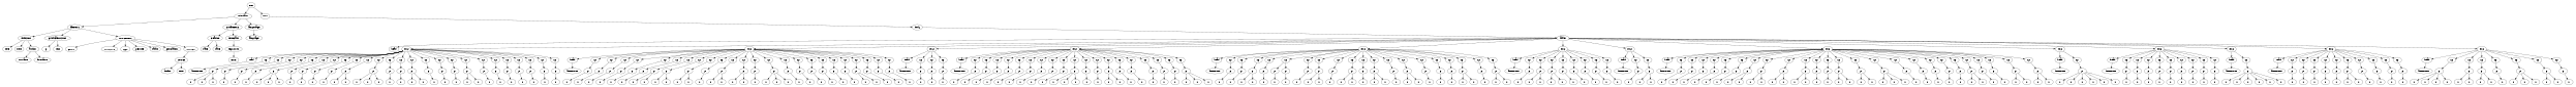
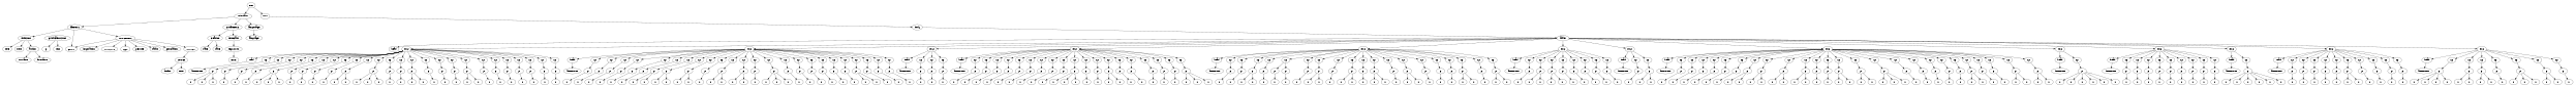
  digraph {
    n1 [label=TEI]
    n2 [label=teiHeader]
    n3 [label=text]
    n4 [label=fileDesc]
    n5 [label=profileDesc]
    n6 [label=langUsage]
    n7 [label=body]
    n8 [label=titleStmt]
    n9 [label=publicationStmt]
    n10 [label=sourceDesc]
    n11 [label=creation]
    n12 [label=textClass]
    n13 [label=title]
    n14 [label=title]
    n15 [label=author]
    n16 [label=p]
    n17 [label=idno]
    n18 [label=genre]
+   n19 [label=inspiration]
    n20 [label=structure]
    n21 [label=type]
    n22 [label=periode]
    n23 [label=taille]
    n24 [label=permalien]
    n25 [label=sources]
    n26 [label=surname]
    n27 [label=forename]
    n28 [label=source]
    n29 [label=author]
    n30 [label=text]
    n31 [label=date]
    n32 [label=date]
    n33 [label=language]
    n34 [label=keywords]
    n35 [label=term]
    n36 [label=taille1]
    n37 [label=head]
    n38 [label=div2]
    n39 [label=div2]
    n40 [label=div2]
    n41 [label=div2]
    n42 [label=div2]
    n43 [label=div2]
    n44 [label=div2]
    n45 [label=div2]
    n46 [label=div2]
    n47 [label=div2]
    n48 [label=div2]
    n49 [label=div2]
    n50 [label=div2]
    n51 [label=head]
    n52 [label=sp]
    n53 [label=sp]
    n54 [label=sp]
    n55 [label=sp]
    n56 [label=sp]
    n57 [label=sp]
    n58 [label=sp]
    n59 [label=sp]
    n60 [label=sp]
    n61 [label=sp]
    n62 [label=sp]
    n63 [label=sp]
    n64 [label=sp]
    n65 [label=sp]
    n66 [label=sp]
    n67 [label=sp]
    n68 [label=sp]
    n69 [label=sp]
    n70 [label=sp]
    n71 [label=sp]
    n72 [label=sp]
    n73 [label=sp]
    n74 [label=sp]
    n75 [label=sp]
    n76 [label=sp]
    n77 [label=head]
    n78 [label=sp]
    n79 [label=sp]
    n80 [label=sp]
    n81 [label=sp]
    n82 [label=sp]
    n83 [label=sp]
    n84 [label=sp]
    n85 [label=sp]
    n86 [label=sp]
    n87 [label=sp]
    n88 [label=sp]
    n89 [label=sp]
    n90 [label=sp]
    n91 [label=sp]
    n92 [label=sp]
    n93 [label=sp]
    n94 [label=sp]
    n95 [label=sp]
    n96 [label=sp]
    n97 [label=sp]
    n98 [label=sp]
    n99 [label=sp]
    n100 [label=sp]
    n101 [label=sp]
    n102 [label=head]
    n103 [label=sp]
    n104 [label=sp]
    n105 [label=sp]
    n106 [label=head]
    n107 [label=sp]
    n108 [label=sp]
    n109 [label=sp]
    n110 [label=sp]
    n111 [label=sp]
    n112 [label=sp]
    n113 [label=sp]
    n114 [label=sp]
    n115 [label=sp]
    n116 [label=sp]
    n117 [label=sp]
    n118 [label=sp]
    n119 [label=sp]
    n120 [label=sp]
    n121 [label=sp]
    n122 [label=sp]
    n123 [label=sp]
    n124 [label=sp]
    n125 [label=sp]
    n126 [label=head]
    n127 [label=sp]
    n128 [label=sp]
    n129 [label=sp]
    n130 [label=sp]
    n131 [label=sp]
    n132 [label=sp]
    n133 [label=sp]
    n134 [label=sp]
    n135 [label=sp]
    n136 [label=sp]
    n137 [label=sp]
    n138 [label=sp]
    n139 [label=sp]
    n140 [label=sp]
    n141 [label=sp]
    n142 [label=sp]
    n143 [label=sp]
    n144 [label=sp]
    n145 [label=sp]
    n146 [label=head]
    n147 [label=sp]
    n148 [label=sp]
    n149 [label=sp]
    n150 [label=sp]
    n151 [label=sp]
    n152 [label=sp]
    n153 [label=sp]
    n154 [label=sp]
    n155 [label=head]
    n156 [label=sp]
    n157 [label=sp]
    n158 [label=head]
    n159 [label=sp]
    n160 [label=sp]
    n161 [label=sp]
    n162 [label=sp]
    n163 [label=sp]
    n164 [label=sp]
    n165 [label=sp]
    n166 [label=sp]
    n167 [label=sp]
    n168 [label=sp]
    n169 [label=sp]
    n170 [label=sp]
    n171 [label=sp]
    n172 [label=sp]
    n173 [label=sp]
    n174 [label=sp]
    n175 [label=sp]
    n176 [label=sp]
    n177 [label=sp]
    n178 [label=sp]
    n179 [label=sp]
    n180 [label=sp]
    n181 [label=sp]
    n182 [label=sp]
    n183 [label=sp]
    n184 [label=head]
    n185 [label=sp]
    n186 [label=head]
    n187 [label=sp]
    n188 [label=sp]
    n189 [label=sp]
    n190 [label=sp]
    n191 [label=sp]
    n192 [label=sp]
    n193 [label=sp]
    n194 [label=sp]
    n195 [label=sp]
    n196 [label=head]
    n197 [label=sp]
    n198 [label=head]
    n199 [label=sp]
    n200 [label=sp]
    n201 [label=sp]
    n202 [label=sp]
    n203 [label=sp]
    n204 [label=sp]
    n205 [label=sp]
    n206 [label=sp]
    n207 [label=sp]
    n208 [label=sp]
    n209 [label=head]
    n210 [label=sp]
    n211 [label=sp]
    n212 [label=sp]
    n213 [label=sp]
    n214 [label=sp]
    n215 [label=sp]
    n216 [label=sp]
    n217 [label=listPerson]
    n218 [label=p]
    n219 [label=p]
    n220 [label=p]
    n221 [label=p]
    n222 [label=p]
    n223 [label=p]
    n224 [label=p]
    n225 [label=p]
    n226 [label=p]
    n227 [label=p]
    n228 [label=p]
    n229 [label=p]
    n230 [label=p]
    n231 [label=p]
    n232 [label=p]
    n233 [label=p]
    n234 [label=p]
    n235 [label=p]
    n236 [label=p]
    n237 [label=p]
    n238 [label=p]
    n239 [label=p]
    n240 [label=p]
    n241 [label=p]
    n242 [label=p]
    n243 [label=s]
    n244 [label=s]
    n245 [label=s]
    n246 [label=s]
    n247 [label=s]
    n248 [label=s]
    n249 [label=s]
    n250 [label=s]
    n251 [label=s]
    n252 [label=s]
    n253 [label=s]
    n254 [label=s]
    n255 [label=s]
    n256 [label=s]
    n257 [label=s]
    n258 [label=s]
    n259 [label=s]
    n260 [label=s]
    n261 [label=s]
    n262 [label=s]
    n263 [label=s]
    n264 [label=s]
    n265 [label=s]
    n266 [label=s]
    n267 [label=s]
    n268 [label=s]
    n269 [label=s]
    n270 [label=s]
    n271 [label=s]
    n272 [label=s]
    n273 [label=s]
    n274 [label=s]
    n275 [label=s]
    n276 [label=s]
    n277 [label=listPerson]
    n278 [label=p]
    n279 [label=p]
    n280 [label=p]
    n281 [label=p]
    n282 [label=p]
    n283 [label=p]
    n284 [label=p]
    n285 [label=p]
    n286 [label=p]
    n287 [label=p]
    n288 [label=p]
    n289 [label=p]
    n290 [label=p]
    n291 [label=p]
    n292 [label=p]
    n293 [label=p]
    n294 [label=p]
    n295 [label=p]
    n296 [label=p]
    n297 [label=p]
    n298 [label=p]
    n299 [label=p]
    n300 [label=p]
    n301 [label=p]
    n302 [label=s]
    n303 [label=s]
    n304 [label=s]
    n305 [label=s]
    n306 [label=s]
    n307 [label=s]
    n308 [label=s]
    n309 [label=s]
    n310 [label=s]
    n311 [label=s]
    n312 [label=s]
    n313 [label=s]
    n314 [label=s]
    n315 [label=s]
    n316 [label=s]
    n317 [label=s]
    n318 [label=s]
    n319 [label=s]
    n320 [label=s]
    n321 [label=s]
    n322 [label=s]
    n323 [label=s]
    n324 [label=s]
    n325 [label=s]
    n326 [label=s]
    n327 [label=s]
    n328 [label=s]
    n329 [label=s]
    n330 [label=s]
    n331 [label=s]
    n332 [label=s]
    n333 [label=s]
    n334 [label=listPerson]
    n335 [label=p]
    n336 [label=p]
    n337 [label=p]
    n338 [label=s]
    n339 [label=s]
    n340 [label=s]
    n341 [label=listPerson]
    n342 [label=p]
    n343 [label=p]
    n344 [label=p]
    n345 [label=p]
    n346 [label=p]
    n347 [label=p]
    n348 [label=p]
    n349 [label=p]
    n350 [label=p]
    n351 [label=p]
    n352 [label=p]
    n353 [label=p]
    n354 [label=p]
    n355 [label=p]
    n356 [label=p]
    n357 [label=p]
    n358 [label=p]
    n359 [label=p]
    n360 [label=p]
    n361 [label=s]
    n362 [label=s]
    n363 [label=s]
    n364 [label=s]
    n365 [label=s]
    n366 [label=s]
    n367 [label=s]
    n368 [label=s]
    n369 [label=s]
    n370 [label=s]
    n371 [label=s]
    n372 [label=s]
    n373 [label=s]
    n374 [label=s]
    n375 [label=s]
    n376 [label=s]
    n377 [label=s]
    n378 [label=s]
    n379 [label=s]
    n380 [label=s]
    n381 [label=s]
    n382 [label=s]
    n383 [label=s]
    n384 [label=s]
    n385 [label=listPerson]
    n386 [label=p]
    n387 [label=p]
    n388 [label=p]
    n389 [label=p]
    n390 [label=p]
    n391 [label=p]
    n392 [label=p]
    n393 [label=p]
    n394 [label=p]
    n395 [label=p]
    n396 [label=p]
    n397 [label=p]
    n398 [label=p]
    n399 [label=p]
    n400 [label=p]
    n401 [label=p]
    n402 [label=p]
    n403 [label=p]
    n404 [label=p]
    n405 [label=p]
    n406 [label=s]
    n407 [label=s]
    n408 [label=s]
    n409 [label=s]
    n410 [label=s]
    n411 [label=s]
    n412 [label=s]
    n413 [label=s]
    n414 [label=s]
    n415 [label=s]
    n416 [label=s]
    n417 [label=s]
    n418 [label=s]
    n419 [label=s]
    n420 [label=s]
    n421 [label=s]
    n422 [label=s]
    n423 [label=s]
    n424 [label=s]
    n425 [label=s]
    n426 [label=s]
    n427 [label=s]
    n428 [label=s]
    n429 [label=s]
    n430 [label=s]
    n431 [label=s]
    n432 [label=s]
    n433 [label=listPerson]
    n434 [label=p]
    n435 [label=p]
    n436 [label=p]
    n437 [label=p]
    n438 [label=p]
    n439 [label=p]
    n440 [label=p]
    n441 [label=p]
    n442 [label=s]
    n443 [label=s]
    n444 [label=s]
    n445 [label=s]
    n446 [label=s]
    n447 [label=s]
    n448 [label=s]
    n449 [label=s]
    n450 [label=s]
    n451 [label=s]
    n452 [label=listPerson]
    n453 [label=p]
    n454 [label=p]
    n455 [label=s]
    n456 [label=s]
    n457 [label=s]
    n458 [label=listPerson]
    n459 [label=p]
    n460 [label=p]
    n461 [label=p]
    n462 [label=p]
    n463 [label=p]
    n464 [label=p]
    n465 [label=p]
    n466 [label=p]
    n467 [label=p]
    n468 [label=p]
    n469 [label=p]
    n470 [label=p]
    n471 [label=p]
    n472 [label=p]
    n473 [label=p]
    n474 [label=p]
    n475 [label=p]
    n476 [label=p]
    n477 [label=p]
    n478 [label=p]
    n479 [label=p]
    n480 [label=p]
    n481 [label=p]
    n482 [label=p]
    n483 [label=p]
    n484 [label=s]
    n485 [label=s]
    n486 [label=s]
    n487 [label=s]
    n488 [label=s]
    n489 [label=s]
    n490 [label=s]
    n491 [label=s]
    n492 [label=s]
    n493 [label=s]
    n494 [label=s]
    n495 [label=s]
    n496 [label=s]
    n497 [label=s]
    n498 [label=s]
    n499 [label=s]
    n500 [label=s]
    n501 [label=s]
    n502 [label=s]
    n503 [label=s]
    n504 [label=s]
    n505 [label=s]
    n506 [label=s]
    n507 [label=s]
    n508 [label=s]
    n509 [label=s]
    n510 [label=s]
    n511 [label=s]
    n512 [label=s]
    n513 [label=s]
    n514 [label=s]
    n515 [label=s]
    n516 [label=s]
    n517 [label=s]
    n518 [label=s]
    n519 [label=s]
    n520 [label=listPerson]
    n521 [label=p]
    n522 [label=s]
    n523 [label=s]
    n524 [label=s]
    n525 [label=s]
    n526 [label=s]
    n527 [label=s]
    n528 [label=listPerson]
    n529 [label=p]
    n530 [label=p]
    n531 [label=p]
    n532 [label=p]
    n533 [label=p]
    n534 [label=p]
    n535 [label=p]
    n536 [label=p]
    n537 [label=p]
    n538 [label=s]
    n539 [label=s]
    n540 [label=s]
    n541 [label=s]
    n542 [label=s]
    n543 [label=s]
    n544 [label=s]
    n545 [label=s]
    n546 [label=s]
    n547 [label=listPerson]
    n548 [label=p]
    n549 [label=s]
    n550 [label=s]
    n551 [label=s]
    n552 [label=s]
    n553 [label=s]
    n554 [label=s]
    n555 [label=listPerson]
    n556 [label=p]
    n557 [label=p]
    n558 [label=p]
    n559 [label=p]
    n560 [label=p]
    n561 [label=p]
    n562 [label=p]
    n563 [label=p]
    n564 [label=p]
    n565 [label=p]
    n566 [label=s]
    n567 [label=s]
    n568 [label=s]
    n569 [label=s]
    n570 [label=s]
    n571 [label=s]
    n572 [label=s]
    n573 [label=s]
    n574 [label=s]
    n575 [label=s]
    n576 [label=s]
    n577 [label=listPerson]
    n578 [label=p]
    n579 [label=p]
    n580 [label=p]
    n581 [label=p]
    n582 [label=p]
    n583 [label=p]
    n584 [label=p]
    n585 [label=s]
    n586 [label=s]
    n587 [label=s]
    n588 [label=s]
    n589 [label=s]
    n590 [label=s]
    n591 [label=s]
    n592 [label=s]
    n593 [label=s]
    n594 [label=s]
    n595 [label=s]
    n596 [label=s]
    n597 [label=s]
    n598 [label=s]
    n599 [label=s]
    n1 -> n2
    n1 -> n3
    n2 -> n4
    n2 -> n5
    n2 -> n6
    n3 -> n7
    n4 -> n8
-   n4 -> n9
+   n4 -> n18
    n4 -> n10
    n5 -> n11
    n5 -> n12
    n6 -> n33
    n7 -> n36
    n8 -> n13
    n8 -> n14
    n8 -> n15
    n9 -> n16
    n9 -> n17
    n10 -> n18
+   n10 -> n19
    n10 -> n20
    n10 -> n21
    n10 -> n22
    n10 -> n23
    n10 -> n24
    n10 -> n25
    n11 -> n31
    n11 -> n32
    n12 -> n34
    n15 -> n26
    n15 -> n27
    n25 -> n28
    n28 -> n29
    n28 -> n30
    n34 -> n35
    n36 -> n37
    n36 -> n38
    n36 -> n39
    n36 -> n40
    n36 -> n41
    n36 -> n42
    n36 -> n43
    n36 -> n44
    n36 -> n45
    n36 -> n46
    n36 -> n47
    n36 -> n48
    n36 -> n49
    n36 -> n50
    n38 -> n51
    n38 -> n52
    n38 -> n53
    n38 -> n54
    n38 -> n55
    n38 -> n56
    n38 -> n57
    n38 -> n58
    n38 -> n59
    n38 -> n60
    n38 -> n61
    n38 -> n62
    n38 -> n63
    n38 -> n64
    n38 -> n65
    n38 -> n66
    n38 -> n67
    n38 -> n68
    n38 -> n69
    n38 -> n70
    n38 -> n71
    n38 -> n72
    n38 -> n73
    n38 -> n74
    n38 -> n75
    n38 -> n76
    n39 -> n77
    n39 -> n78
    n39 -> n79
    n39 -> n80
    n39 -> n81
    n39 -> n82
    n39 -> n83
    n39 -> n84
    n39 -> n85
    n39 -> n86
    n39 -> n87
    n39 -> n88
    n39 -> n89
    n39 -> n90
    n39 -> n91
    n39 -> n92
    n39 -> n93
    n39 -> n94
    n39 -> n95
    n39 -> n96
    n39 -> n97
    n39 -> n98
    n39 -> n99
    n39 -> n100
    n39 -> n101
    n40 -> n102
    n40 -> n103
    n40 -> n104
    n40 -> n105
    n41 -> n106
    n41 -> n107
    n41 -> n108
    n41 -> n109
    n41 -> n110
    n41 -> n111
    n41 -> n112
    n41 -> n113
    n41 -> n114
    n41 -> n115
    n41 -> n116
    n41 -> n117
    n41 -> n118
    n41 -> n119
    n41 -> n120
    n41 -> n121
    n41 -> n122
    n41 -> n123
    n41 -> n124
    n41 -> n125
    n42 -> n126
    n42 -> n127
    n42 -> n128
    n42 -> n129
    n42 -> n130
    n42 -> n131
    n42 -> n132
    n42 -> n133
    n42 -> n134
    n42 -> n135
    n42 -> n136
    n42 -> n137
    n42 -> n138
    n42 -> n139
    n42 -> n140
    n42 -> n141
    n42 -> n142
    n42 -> n143
    n42 -> n144
    n42 -> n145
    n43 -> n146
    n43 -> n147
    n43 -> n148
    n43 -> n149
    n43 -> n150
    n43 -> n151
    n43 -> n152
    n43 -> n153
    n43 -> n154
    n44 -> n155
    n44 -> n156
    n44 -> n157
    n45 -> n158
    n45 -> n159
    n45 -> n160
    n45 -> n161
    n45 -> n162
    n45 -> n163
    n45 -> n164
    n45 -> n165
    n45 -> n166
    n45 -> n167
    n45 -> n168
    n45 -> n169
    n45 -> n170
    n45 -> n171
    n45 -> n172
    n45 -> n173
    n45 -> n174
    n45 -> n175
    n45 -> n176
    n45 -> n177
    n45 -> n178
    n45 -> n179
    n45 -> n180
    n45 -> n181
    n45 -> n182
    n45 -> n183
    n46 -> n184
    n46 -> n185
    n47 -> n186
    n47 -> n187
    n47 -> n188
    n47 -> n189
    n47 -> n190
    n47 -> n191
    n47 -> n192
    n47 -> n193
    n47 -> n194
    n47 -> n195
    n48 -> n196
    n48 -> n197
    n49 -> n198
    n49 -> n199
    n49 -> n200
    n49 -> n201
    n49 -> n202
    n49 -> n203
    n49 -> n204
    n49 -> n205
    n49 -> n206
    n49 -> n207
    n49 -> n208
    n50 -> n209
    n50 -> n210
    n50 -> n211
    n50 -> n212
    n50 -> n213
    n50 -> n214
    n50 -> n215
    n50 -> n216
    n51 -> n217
    n52 -> n218
    n53 -> n219
    n54 -> n220
    n55 -> n221
    n56 -> n222
    n57 -> n223
    n58 -> n224
    n59 -> n225
    n60 -> n226
    n61 -> n227
    n62 -> n228
    n63 -> n229
    n64 -> n230
    n65 -> n231
    n66 -> n232
    n67 -> n233
    n68 -> n234
    n69 -> n235
    n70 -> n236
    n71 -> n237
    n72 -> n238
    n73 -> n239
    n74 -> n240
    n75 -> n241
    n76 -> n242
    n77 -> n277
    n78 -> n278
    n79 -> n279
    n80 -> n280
    n81 -> n281
    n82 -> n282
    n83 -> n283
    n84 -> n284
    n85 -> n285
    n86 -> n286
    n87 -> n287
    n88 -> n288
    n89 -> n289
    n90 -> n290
    n91 -> n291
    n92 -> n292
    n93 -> n293
    n94 -> n294
    n95 -> n295
    n96 -> n296
    n97 -> n297
    n98 -> n298
    n99 -> n299
    n100 -> n300
    n101 -> n301
    n102 -> n334
    n103 -> n335
    n104 -> n336
    n105 -> n337
    n106 -> n341
    n107 -> n342
    n108 -> n343
    n109 -> n344
    n110 -> n345
    n111 -> n346
    n112 -> n347
    n113 -> n348
    n114 -> n349
    n115 -> n350
    n116 -> n351
    n117 -> n352
    n118 -> n353
    n119 -> n354
    n120 -> n355
    n121 -> n356
    n122 -> n357
    n123 -> n358
    n124 -> n359
    n125 -> n360
    n126 -> n385
    n127 -> n386
    n128 -> n387
    n129 -> n388
    n130 -> n389
    n131 -> n390
    n131 -> n391
    n132 -> n392
    n133 -> n393
    n134 -> n394
    n135 -> n395
    n136 -> n396
    n137 -> n397
    n138 -> n398
    n139 -> n399
    n140 -> n400
    n141 -> n401
    n142 -> n402
    n143 -> n403
    n144 -> n404
    n145 -> n405
    n146 -> n433
    n147 -> n434
    n148 -> n435
    n149 -> n436
    n150 -> n437
    n151 -> n438
    n152 -> n439
    n153 -> n440
    n154 -> n441
    n155 -> n452
    n156 -> n453
    n157 -> n454
    n158 -> n458
    n159 -> n459
    n160 -> n460
    n161 -> n461
    n162 -> n462
    n163 -> n463
    n164 -> n464
    n165 -> n465
    n166 -> n466
    n167 -> n467
    n168 -> n468
    n169 -> n469
    n170 -> n470
    n171 -> n471
    n172 -> n472
    n173 -> n473
    n174 -> n474
    n175 -> n475
    n176 -> n476
    n177 -> n477
    n178 -> n478
    n179 -> n479
    n180 -> n480
    n181 -> n481
    n182 -> n482
    n183 -> n483
    n184 -> n520
    n185 -> n521
    n186 -> n528
    n187 -> n529
    n188 -> n530
    n189 -> n531
    n190 -> n532
    n191 -> n533
    n192 -> n534
    n193 -> n535
    n194 -> n536
    n195 -> n537
    n196 -> n547
    n197 -> n548
    n198 -> n555
    n199 -> n556
    n200 -> n557
    n201 -> n558
    n202 -> n559
    n203 -> n560
    n204 -> n561
    n205 -> n562
    n206 -> n563
    n207 -> n564
    n208 -> n565
    n209 -> n577
    n210 -> n578
    n211 -> n579
    n212 -> n580
    n213 -> n581
    n214 -> n582
    n215 -> n583
    n216 -> n584
    n218 -> n243
    n218 -> n244
    n218 -> n245
    n219 -> n246
    n220 -> n247
    n221 -> n248
    n222 -> n249
    n222 -> n250
    n222 -> n251
    n223 -> n252
    n224 -> n253
    n225 -> n254
    n226 -> n255
    n227 -> n256
    n227 -> n257
    n228 -> n258
    n228 -> n259
    n228 -> n260
    n229 -> n261
    n230 -> n262
    n231 -> n263
    n231 -> n264
    n232 -> n265
    n233 -> n266
    n234 -> n267
    n235 -> n268
    n235 -> n269
    n236 -> n270
    n237 -> n271
    n238 -> n272
    n239 -> n273
    n240 -> n274
    n241 -> n275
    n242 -> n276
    n278 -> n302
    n279 -> n303
    n280 -> n304
    n281 -> n305
    n282 -> n306
    n283 -> n307
    n284 -> n308
    n284 -> n309
    n285 -> n310
    n285 -> n311
    n286 -> n312
    n286 -> n313
    n287 -> n314
    n288 -> n315
    n288 -> n316
    n289 -> n317
    n289 -> n318
    n290 -> n319
    n291 -> n320
    n291 -> n321
    n291 -> n322
    n292 -> n323
    n293 -> n324
    n294 -> n325
    n295 -> n326
    n296 -> n327
    n297 -> n328
    n298 -> n329
    n298 -> n330
    n299 -> n331
    n300 -> n332
    n301 -> n333
    n335 -> n338
    n336 -> n339
    n337 -> n340
    n342 -> n361
    n343 -> n362
    n344 -> n363
    n345 -> n364
    n346 -> n365
    n347 -> n366
    n348 -> n367
    n349 -> n368
    n350 -> n369
    n351 -> n370
    n351 -> n371
    n351 -> n372
    n352 -> n373
    n353 -> n374
    n354 -> n375
    n354 -> n376
    n355 -> n377
    n356 -> n378
    n357 -> n379
    n358 -> n380
    n359 -> n381
    n360 -> n382
    n360 -> n383
    n360 -> n384
    n386 -> n406
    n387 -> n407
    n388 -> n408
    n388 -> n409
    n389 -> n410
    n390 -> n411
    n391 -> n412
    n392 -> n413
    n393 -> n414
    n393 -> n415
    n394 -> n416
    n395 -> n417
    n395 -> n418
    n396 -> n419
    n397 -> n420
    n397 -> n421
    n398 -> n422
    n399 -> n423
    n399 -> n424
    n400 -> n425
    n401 -> n426
    n402 -> n427
    n403 -> n428
    n403 -> n429
    n404 -> n430
    n405 -> n431
    n405 -> n432
    n434 -> n442
    n435 -> n443
    n435 -> n444
    n436 -> n445
    n436 -> n446
    n437 -> n447
    n438 -> n448
    n439 -> n449
    n440 -> n450
    n441 -> n451
    n453 -> n455
    n454 -> n456
    n454 -> n457
    n459 -> n484
    n460 -> n485
    n461 -> n486
    n462 -> n487
    n463 -> n488
    n464 -> n489
    n465 -> n490
    n465 -> n491
    n466 -> n492
    n466 -> n493
    n467 -> n494
    n467 -> n495
    n468 -> n496
    n468 -> n497
    n469 -> n498
    n470 -> n499
    n471 -> n500
    n471 -> n501
    n472 -> n502
    n472 -> n503
    n473 -> n504
    n473 -> n505
    n473 -> n506
    n474 -> n507
    n475 -> n508
    n476 -> n509
    n477 -> n510
    n478 -> n511
    n479 -> n512
    n479 -> n513
    n480 -> n514
    n481 -> n515
    n482 -> n516
    n482 -> n517
    n483 -> n518
    n483 -> n519
    n521 -> n522
    n521 -> n523
    n521 -> n524
    n521 -> n525
    n521 -> n526
    n521 -> n527
    n529 -> n538
    n530 -> n539
    n531 -> n540
    n532 -> n541
    n533 -> n542
    n534 -> n543
    n535 -> n544
    n536 -> n545
    n537 -> n546
    n548 -> n549
    n548 -> n550
    n548 -> n551
    n548 -> n552
    n548 -> n553
    n548 -> n554
    n556 -> n566
    n557 -> n567
    n558 -> n568
    n559 -> n569
    n560 -> n570
    n561 -> n571
    n561 -> n572
    n562 -> n573
    n563 -> n574
    n564 -> n575
    n565 -> n576
    n578 -> n585
    n578 -> n586
    n578 -> n587
    n578 -> n588
    n579 -> n589
    n579 -> n590
    n580 -> n591
    n580 -> n592
    n581 -> n593
    n582 -> n594
    n582 -> n595
    n582 -> n596
    n583 -> n597
    n583 -> n598
    n584 -> n599
  }
